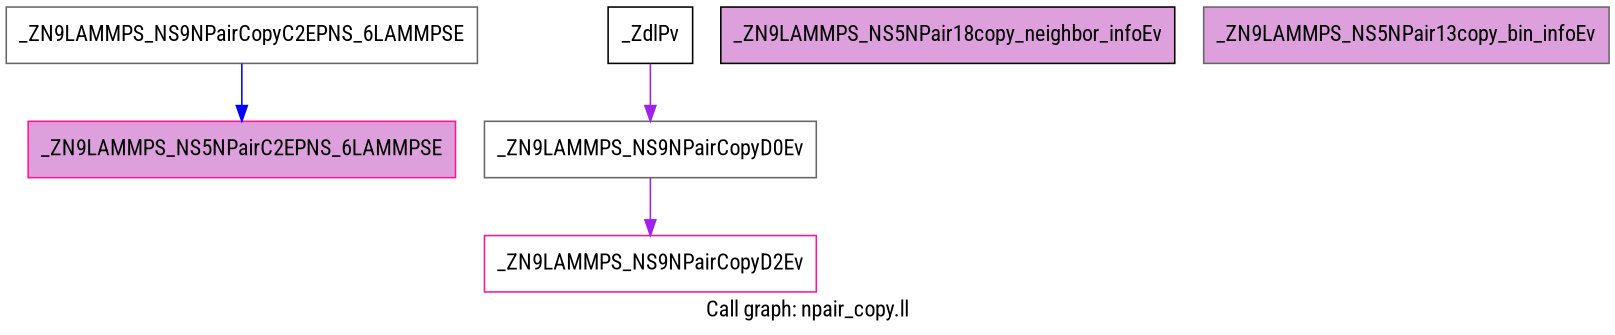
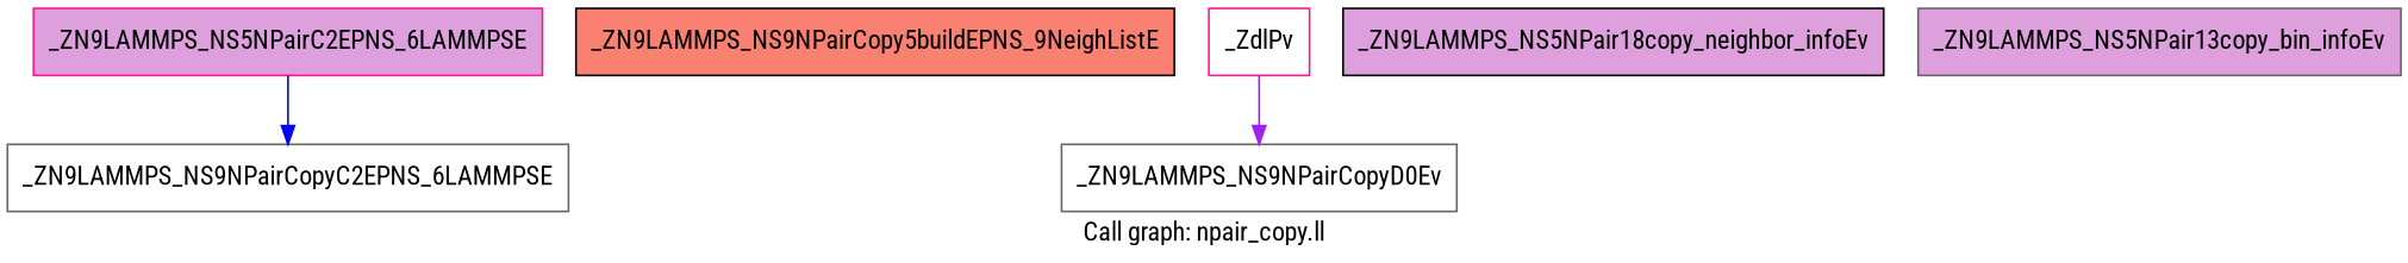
  digraph {
    fontname="Roboto Condensed"
    label="Call graph: npair_copy.ll"
    node [color=gray40 fillcolor=white fontname="Roboto Condensed" shape=record style=filled]
    edge [color=purple fontname="Roboto Condensed"]
    n1 [label="{_ZN9LAMMPS_NS9NPairCopyC2EPNS_6LAMMPSE}"]
    n2 [color=deeppink fillcolor=plum label="{_ZN9LAMMPS_NS5NPairC2EPNS_6LAMMPSE}"]
-   n4 [color=deeppink label="{_ZN9LAMMPS_NS9NPairCopyD2Ev}"]
+   n3 [color=black fillcolor=salmon label="{_ZN9LAMMPS_NS9NPairCopy5buildEPNS_9NeighListE}"]
    n5 [label="{_ZN9LAMMPS_NS9NPairCopyD0Ev}"]
-   n6 [color=black label="{_ZdlPv}"]
+   n6 [color=deeppink label="{_ZdlPv}"]
    n7 [color=black fillcolor=plum label="{_ZN9LAMMPS_NS5NPair18copy_neighbor_infoEv}"]
    n8 [fillcolor=plum label="{_ZN9LAMMPS_NS5NPair13copy_bin_infoEv}"]
-   n1 -> n2 [color=blue]
-   n5 -> n4
+   n2 -> n1 [color=blue]
    n6 -> n5
  }
